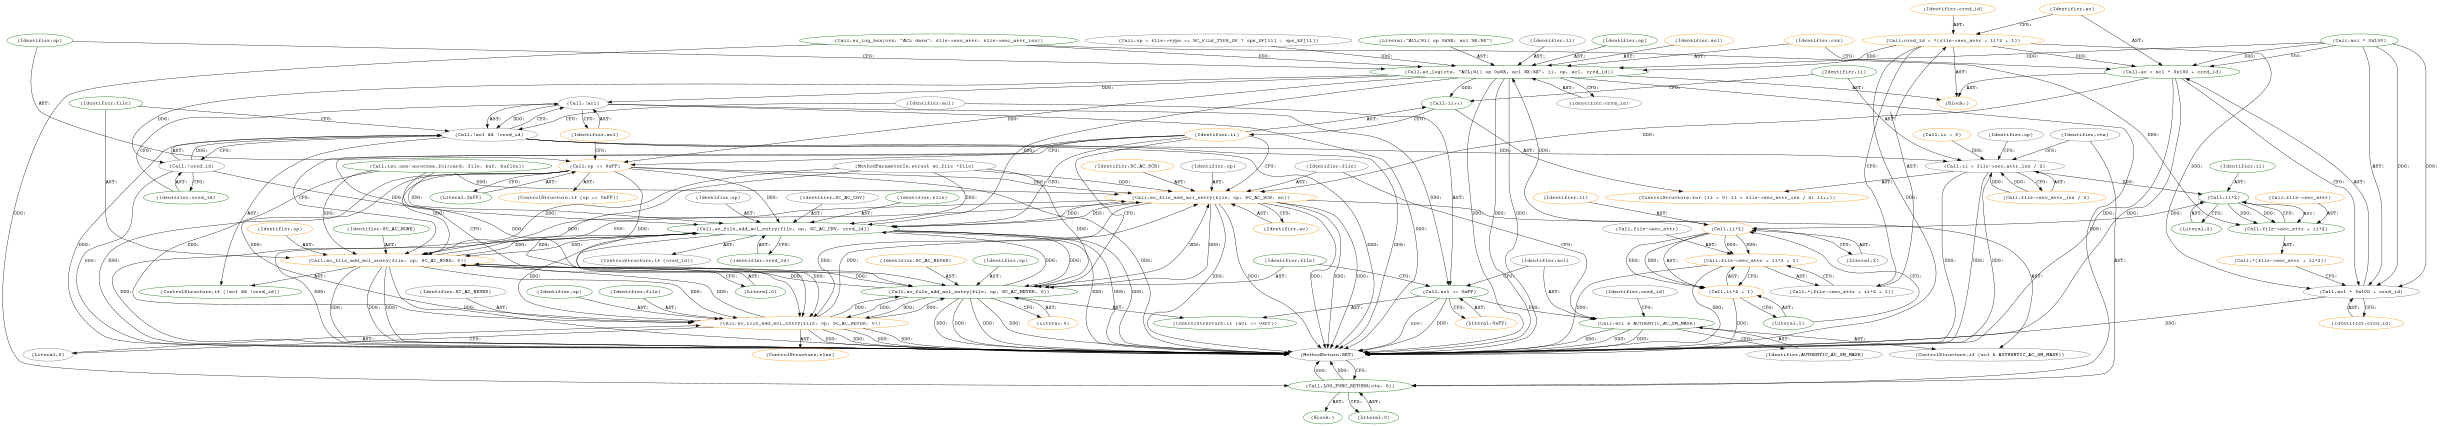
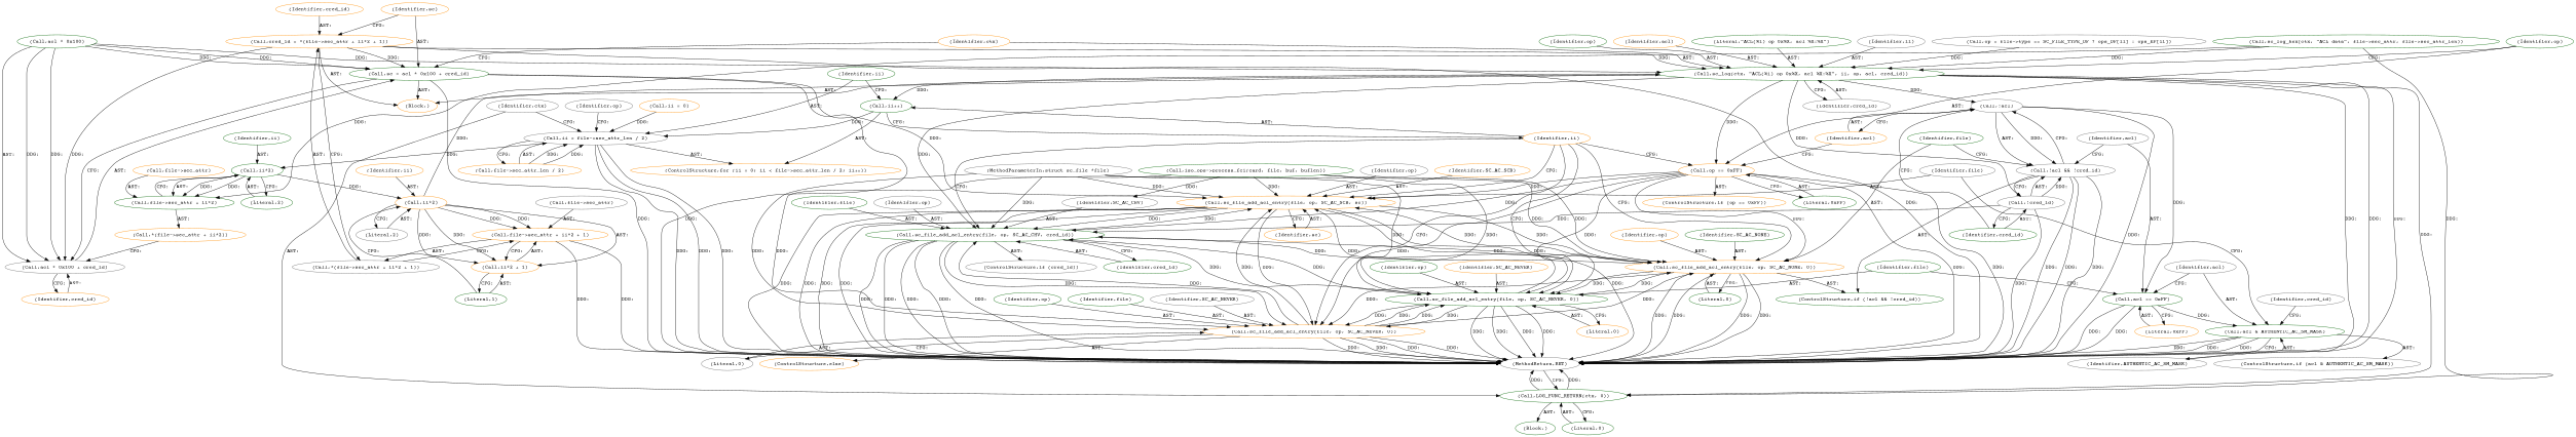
  digraph {
    fontname="Courier Prime"
    node [color=darkgreen fontname="Courier Prime"]
    edge [fontname="Courier Prime"]
    n1 [color=darkorange label="(Call,cred_id = *(file->sec_attr + ii*2 + 1))"]
    n2 [label="(Call,sc = acl * 0x100 + cred_id)"]
    n3 [color=gray40 label="(Call,acl * 0x100 + cred_id)"]
    n4 [label="(Call,sc_log(ctx, \"ACL(%i) op 0x%X, acl %X:%X\", ii, op, acl, cred_id))"]
    n5 [color=gray40 label="(MethodReturn,RET)"]
    n6 [color=gray40 label="(Call,*(file->sec_attr + ii*2 + 1))"]
    n7 [color=darkorange label="(Block,)"]
    n8 [color=darkorange label="(Call,sc_file_add_acl_entry(file, op, SC_AC_SCB, sc))"]
    n9 [color=darkorange label="(Identifier,cred_id)"]
    n10 [label="(Call,sc_file_add_acl_entry(file, op, SC_AC_CHV, cred_id))"]
    n11 [label="(Call,ii++)"]
    n12 [color=darkorange label="(Call,op == 0xFF)"]
    n13 [color=gray40 label="(Call,!acl)"]
    n14 [color=gray40 label="(Call,!cred_id)"]
    n15 [label="(Call,LOG_FUNC_RETURN(ctx, 0))"]
    n16 [color=gray40 label="(Identifier,cred_id)"]
    n17 [color=darkorange label="(Call,file->sec_attr + ii*2 + 1)"]
    n18 [color=darkorange label="(Call,sc_file_add_acl_entry(file, op, SC_AC_NONE, 0))"]
    n19 [label="(Call,sc_file_add_acl_entry(file, op, SC_AC_NEVER, 0))"]
    n20 [color=darkorange label="(Call,sc_file_add_acl_entry(file, op, SC_AC_NEVER, 0))"]
    n21 [color=gray40 label="(ControlStructure,if (acl & AUTHENTIC_AC_SM_MASK))"]
    n22 [color=darkorange label="(Identifier,sc)"]
    n23 [label="(Literal,0)"]
    n24 [label="(ControlStructure,if (!acl && !cred_id))"]
-   n25 [label="(ControlStructure,if (acl == 0xFF))"]
    n26 [color=darkorange label="(Literal,0)"]
    n27 [color=gray40 label="(ControlStructure,if (cred_id))"]
    n28 [label="(Identifier,cred_id)"]
    n29 [color=darkorange label="(ControlStructure,else)"]
    n30 [color=gray40 label="(Literal,0)"]
    n31 [color=gray40 label="(Call,ii < file->sec_attr_len / 2)"]
    n32 [color=darkorange label="(Identifier,ii)"]
    n33 [color=darkorange label="(ControlStructure,for (ii = 0; ii < file->sec_attr_len / 2; ii++))"]
    n34 [label="(Literal,0xFF)"]
    n35 [color=darkorange label="(ControlStructure,if (op == 0xFF))"]
    n36 [color=gray40 label="(Call,!acl && !cred_id)"]
    n37 [label="(Call,acl == 0xFF)"]
    n38 [color=darkorange label="(Identifier,acl)"]
    n39 [label="(Identifier,cred_id)"]
    n40 [label="(Block,)"]
    n41 [label="(Literal,0)"]
    n42 [label="(Call,ii*2)"]
    n43 [color=darkorange label="(Call,file->sec_attr_len / 2)"]
    n44 [label="(Call,file->sec_attr + ii*2)"]
    n45 [color=darkorange label="(Call,ii*2)"]
    n46 [label="(Literal,2)"]
    n47 [color=darkorange label="(Call,*(file->sec_attr + ii*2))"]
    n48 [color=darkorange label="(Call,ii*2 + 1)"]
    n49 [color=gray40 label="(Literal,2)"]
    n50 [label="(Literal,1)"]
    n51 [label="(Call,acl & AUTHENTIC_AC_SM_MASK)"]
    n52 [color=darkorange label="(Literal,0xFF)"]
    n53 [color=gray40 label="(Identifier,AUTHENTIC_AC_SM_MASK)"]
    n54 [color=gray40 label="(Identifier,SC_AC_CHV)"]
    n55 [color=darkorange label="(Call,file->sec_attr)"]
    n56 [color=gray40 label="(Identifier,ctx)"]
    n57 [color=gray40 label="(Identifier,cred_id)"]
    n58 [label="(Call,sc_log_hex(ctx, \"ACL data\", file->sec_attr, file->sec_attr_len))"]
    n59 [label="(Identifier,op)"]
    n60 [label="(Identifier,op)"]
    n61 [label="(Identifier,op)"]
    n62 [color=darkorange label="(Identifier,op)"]
    n63 [color=gray40 label="(MethodParameterIn,struct sc_file *file)"]
    n64 [color=darkorange label="(Identifier,SC_AC_NEVER)"]
    n65 [label="(Identifier,file)"]
    n66 [color=gray40 label="(Identifier,op)"]
    n67 [color=gray40 label="(Call,file->sec_attr)"]
    n68 [label="(Identifier,SC_AC_NONE)"]
    n69 [color=darkorange label="(Identifier,ctx)"]
    n70 [label="(Call,iso_ops->process_fci(card, file, buf, buflen))"]
    n71 [label="(Identifier,op)"]
    n72 [color=gray40 label="(Identifier,acl)"]
    n73 [color=darkorange label="(Call,ii = 0)"]
    n74 [color=gray40 label="(Identifier,acl)"]
    n75 [label="(Identifier,ii)"]
    n76 [label="(Identifier,file)"]
    n77 [color=darkorange label="(Identifier,acl)"]
    n78 [label="(Identifier,file)"]
    n79 [color=darkorange label="(Identifier,sc)"]
    n80 [label="(Literal,\"ACL(%i) op 0x%X, acl %X:%X\")"]
    n81 [color=gray40 label="(Identifier,ii)"]
    n82 [color=gray40 label="(Identifier,op)"]
    n83 [color=darkorange label="(Identifier,ii)"]
    n84 [color=darkorange label="(Identifier,cred_id)"]
    n85 [color=darkorange label="(Identifier,SC_AC_SCB)"]
    n86 [label="(Call,acl * 0x100)"]
    n87 [label="(Identifier,ii)"]
    n88 [color=gray40 label="(Call,op = file->type == SC_FILE_TYPE_DF ? ops_DF[ii] : ops_EF[ii])"]
    n89 [color=gray40 label="(Identifier,file)"]
    n90 [label="(Identifier,file)"]
    n91 [color=gray40 label="(Identifier,op)"]
    n92 [color=gray40 label="(Identifier,SC_AC_NEVER)"]
    n1 -> n2 [label="DDG: "]
    n1 -> n3 [label="DDG: "]
    n1 -> n4 [label="DDG: "]
    n1 -> n5 [label="DDG: "]
    n1 -> n6 [label="CFG: "]
    n1 -> n7 [label="AST: "]
    n2 -> n3 [label="CFG: "]
    n2 -> n5 [label="DDG: "]
    n2 -> n5 [label="DDG: "]
    n2 -> n7 [label="AST: "]
    n2 -> n8 [label="DDG: "]
    n3 -> n2 [label="AST: "]
-   n3 -> n5 [label="DDG: "]
    n3 -> n9 [label="CFG: "]
    n4 -> n5 [label="DDG: "]
    n4 -> n5 [label="DDG: "]
    n4 -> n5 [label="DDG: "]
    n4 -> n7 [label="AST: "]
    n4 -> n10 [label="DDG: "]
    n4 -> n11 [label="DDG: "]
    n4 -> n12 [label="DDG: "]
    n4 -> n13 [label="DDG: "]
    n4 -> n14 [label="DDG: "]
    n4 -> n15 [label="DDG: "]
    n4 -> n16 [label="CFG: "]
    n5 -> n15 [label="CFG: "]
    n6 -> n1 [label="AST: "]
    n6 -> n17 [label="CFG: "]
    n8 -> n5 [label="DDG: "]
    n8 -> n5 [label="DDG: "]
    n8 -> n5 [label="DDG: "]
    n8 -> n5 [label="DDG: "]
    n8 -> n5 [label="DDG: "]
    n8 -> n10 [label="DDG: "]
    n8 -> n18 [label="DDG: "]
    n8 -> n19 [label="DDG: "]
    n8 -> n20 [label="DDG: "]
-   n8 -> n21 [label="AST: "]
    n8 -> n22 [label="CFG: "]
    n9 -> n3 [label="AST: "]
    n10 -> n5 [label="DDG: "]
    n10 -> n5 [label="DDG: "]
    n10 -> n5 [label="DDG: "]
    n10 -> n5 [label="DDG: "]
    n10 -> n5 [label="DDG: "]
    n10 -> n8 [label="DDG: "]
    n10 -> n18 [label="DDG: "]
    n10 -> n19 [label="DDG: "]
    n10 -> n20 [label="DDG: "]
    n10 -> n27 [label="AST: "]
    n10 -> n28 [label="CFG: "]
-   n36 -> n31 [label="DDG: "]
+   n11 -> n31 [label="DDG: "]
    n11 -> n32 [label="CFG: "]
    n11 -> n33 [label="AST: "]
    n12 -> n5 [label="DDG: "]
    n12 -> n5 [label="DDG: "]
    n12 -> n8 [label="DDG: "]
    n12 -> n10 [label="DDG: "]
    n12 -> n18 [label="DDG: "]
    n12 -> n19 [label="DDG: "]
    n12 -> n20 [label="DDG: "]
    n12 -> n34 [label="CFG: "]
    n12 -> n35 [label="AST: "]
    n13 -> n5 [label="DDG: "]
    n13 -> n36 [label="AST: "]
    n13 -> n36 [label="DDG: "]
    n13 -> n37 [label="DDG: "]
    n13 -> n38 [label="CFG: "]
    n14 -> n5 [label="DDG: "]
    n14 -> n10 [label="DDG: "]
    n14 -> n36 [label="AST: "]
    n14 -> n36 [label="DDG: "]
    n14 -> n39 [label="CFG: "]
    n15 -> n5 [label="DDG: "]
    n15 -> n5 [label="DDG: "]
    n15 -> n40 [label="AST: "]
    n15 -> n41 [label="CFG: "]
    n16 -> n4 [label="AST: "]
    n17 -> n5 [label="DDG: "]
    n17 -> n5 [label="DDG: "]
    n17 -> n6 [label="AST: "]
    n17 -> n48 [label="CFG: "]
    n18 -> n5 [label="DDG: "]
    n18 -> n5 [label="DDG: "]
    n18 -> n5 [label="DDG: "]
    n18 -> n5 [label="DDG: "]
    n18 -> n8 [label="DDG: "]
    n18 -> n10 [label="DDG: "]
    n18 -> n19 [label="DDG: "]
    n18 -> n20 [label="DDG: "]
    n18 -> n23 [label="CFG: "]
    n18 -> n24 [label="AST: "]
    n19 -> n5 [label="DDG: "]
    n19 -> n5 [label="DDG: "]
    n19 -> n5 [label="DDG: "]
    n19 -> n5 [label="DDG: "]
    n19 -> n8 [label="DDG: "]
    n19 -> n10 [label="DDG: "]
    n19 -> n18 [label="DDG: "]
    n19 -> n20 [label="DDG: "]
    n19 -> n20 [label="DDG: "]
-   n19 -> n25 [label="AST: "]
    n19 -> n26 [label="CFG: "]
    n20 -> n5 [label="DDG: "]
    n20 -> n5 [label="DDG: "]
    n20 -> n5 [label="DDG: "]
    n20 -> n5 [label="DDG: "]
    n20 -> n8 [label="DDG: "]
    n20 -> n10 [label="DDG: "]
    n20 -> n18 [label="DDG: "]
    n20 -> n19 [label="DDG: "]
    n20 -> n19 [label="DDG: "]
    n20 -> n29 [label="AST: "]
    n20 -> n30 [label="CFG: "]
    n22 -> n8 [label="AST: "]
    n23 -> n18 [label="AST: "]
    n26 -> n19 [label="AST: "]
    n28 -> n10 [label="AST: "]
    n30 -> n20 [label="AST: "]
    n31 -> n5 [label="DDG: "]
    n31 -> n5 [label="DDG: "]
    n31 -> n5 [label="DDG: "]
    n31 -> n33 [label="AST: "]
    n31 -> n42 [label="DDG: "]
    n31 -> n43 [label="CFG: "]
    n32 -> n8 [label="CFG: "]
    n32 -> n10 [label="CFG: "]
    n32 -> n11 [label="AST: "]
    n32 -> n12 [label="CFG: "]
    n32 -> n18 [label="CFG: "]
    n32 -> n19 [label="CFG: "]
    n32 -> n20 [label="CFG: "]
    n34 -> n12 [label="AST: "]
    n36 -> n5 [label="DDG: "]
    n36 -> n5 [label="DDG: "]
    n36 -> n5 [label="DDG: "]
    n36 -> n13 [label="CFG: "]
    n36 -> n14 [label="CFG: "]
    n36 -> n24 [label="AST: "]
    n37 -> n5 [label="DDG: "]
    n37 -> n5 [label="DDG: "]
-   n37 -> n25 [label="AST: "]
    n37 -> n51 [label="DDG: "]
    n37 -> n52 [label="CFG: "]
    n38 -> n12 [label="CFG: "]
    n38 -> n13 [label="AST: "]
    n39 -> n13 [label="CFG: "]
    n39 -> n14 [label="AST: "]
    n41 -> n15 [label="AST: "]
    n42 -> n44 [label="AST: "]
    n42 -> n44 [label="DDG: "]
    n42 -> n44 [label="DDG: "]
    n42 -> n45 [label="DDG: "]
    n42 -> n46 [label="CFG: "]
    n43 -> n31 [label="AST: "]
    n43 -> n31 [label="DDG: "]
    n43 -> n31 [label="DDG: "]
    n44 -> n42 [label="CFG: "]
    n44 -> n47 [label="AST: "]
    n45 -> n4 [label="DDG: "]
    n45 -> n17 [label="DDG: "]
    n45 -> n17 [label="DDG: "]
    n45 -> n48 [label="AST: "]
    n45 -> n48 [label="DDG: "]
    n45 -> n48 [label="DDG: "]
    n45 -> n49 [label="CFG: "]
    n46 -> n42 [label="AST: "]
    n47 -> n3 [label="CFG: "]
-   n48 -> n5 [label="DDG: "]
    n48 -> n17 [label="AST: "]
    n48 -> n50 [label="CFG: "]
    n49 -> n45 [label="AST: "]
    n50 -> n45 [label="CFG: "]
    n50 -> n48 [label="AST: "]
    n51 -> n5 [label="DDG: "]
    n51 -> n5 [label="DDG: "]
    n51 -> n5 [label="DDG: "]
    n51 -> n21 [label="AST: "]
    n51 -> n53 [label="CFG: "]
    n52 -> n37 [label="AST: "]
    n53 -> n51 [label="AST: "]
    n54 -> n10 [label="AST: "]
    n55 -> n44 [label="AST: "]
    n56 -> n15 [label="AST: "]
    n56 -> n31 [label="CFG: "]
    n57 -> n51 [label="CFG: "]
    n58 -> n4 [label="DDG: "]
    n58 -> n15 [label="DDG: "]
    n58 -> n44 [label="DDG: "]
    n59 -> n20 [label="AST: "]
    n60 -> n4 [label="AST: "]
    n61 -> n4 [label="CFG: "]
    n61 -> n12 [label="AST: "]
    n62 -> n18 [label="AST: "]
    n63 -> n8 [label="DDG: "]
    n63 -> n10 [label="DDG: "]
    n63 -> n18 [label="DDG: "]
    n63 -> n19 [label="DDG: "]
    n63 -> n20 [label="DDG: "]
    n64 -> n19 [label="AST: "]
    n65 -> n10 [label="AST: "]
    n66 -> n8 [label="AST: "]
    n67 -> n17 [label="AST: "]
    n68 -> n18 [label="AST: "]
    n69 -> n2 [label="CFG: "]
    n69 -> n4 [label="AST: "]
    n70 -> n8 [label="DDG: "]
-   n70 -> n10 [label="DDG: "]
+   n70 -> n54 [label="DDG: "]
    n70 -> n18 [label="DDG: "]
    n70 -> n19 [label="DDG: "]
    n70 -> n20 [label="DDG: "]
    n71 -> n19 [label="AST: "]
    n72 -> n36 [label="CFG: "]
    n72 -> n37 [label="AST: "]
    n73 -> n31 [label="DDG: "]
    n74 -> n37 [label="CFG: "]
    n74 -> n51 [label="AST: "]
    n75 -> n11 [label="CFG: "]
    n75 -> n31 [label="AST: "]
    n76 -> n20 [label="AST: "]
    n77 -> n4 [label="AST: "]
    n78 -> n18 [label="AST: "]
    n78 -> n36 [label="CFG: "]
    n79 -> n1 [label="CFG: "]
    n79 -> n2 [label="AST: "]
    n80 -> n4 [label="AST: "]
    n81 -> n4 [label="AST: "]
    n82 -> n10 [label="AST: "]
    n83 -> n45 [label="AST: "]
    n84 -> n1 [label="AST: "]
    n85 -> n8 [label="AST: "]
    n86 -> n2 [label="DDG: "]
    n86 -> n2 [label="DDG: "]
    n86 -> n3 [label="AST: "]
    n86 -> n3 [label="DDG: "]
    n86 -> n3 [label="DDG: "]
    n86 -> n4 [label="DDG: "]
    n87 -> n42 [label="AST: "]
    n88 -> n4 [label="DDG: "]
    n89 -> n8 [label="AST: "]
    n89 -> n51 [label="CFG: "]
    n90 -> n19 [label="AST: "]
    n90 -> n37 [label="CFG: "]
    n91 -> n31 [label="CFG: "]
    n92 -> n20 [label="AST: "]
  }
